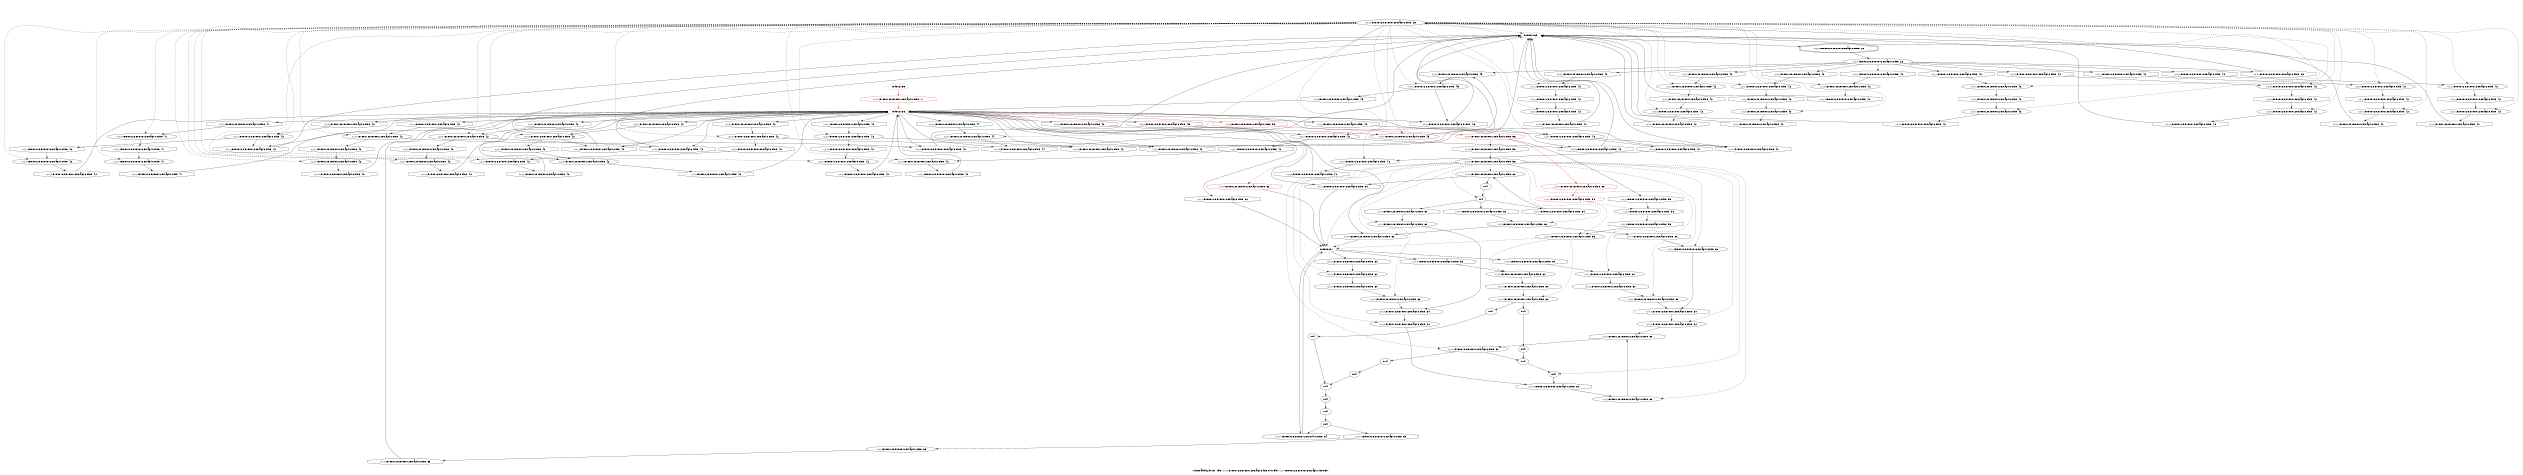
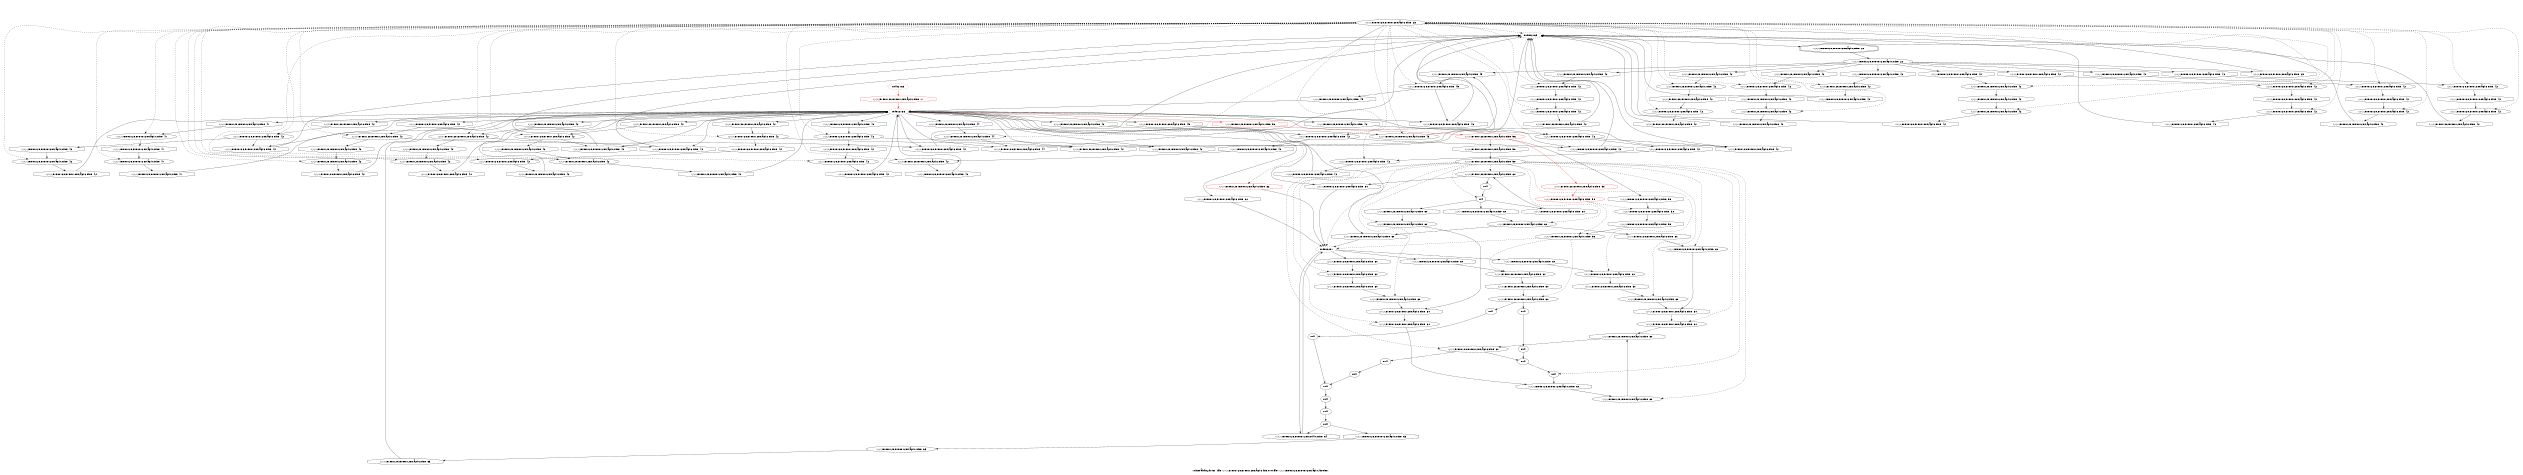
  digraph {
    label="Vulnerability from  'file ../../../Preon128/Preon128A/api.c line 8 to file ../../../Preon128/Preon128A/api.c line 58 ' "
    node [shape=octagon style=solid]
    n1 [label="../../../Preon128/Preon128A/api.c Line  23" shape=ellipse]
    n2 [label=node_2169 shape=ellipse style=dashed]
    n3 [label="../../../Preon128/Preon128A/api.c Line  42" shape=ellipse]
    n4 [label="../../../Preon128/Preon128A/api.c Line  42" shape=ellipse]
    n5 [label="../../../Preon128/Preon128A/api.c Line  42" shape=ellipse]
    n6 [label="../../../Preon128/Preon128A/api.c Line  42" shape=ellipse]
    n7 [label="../../../Preon128/Preon128A/api.c Line  44" shape=ellipse]
    n8 [label="../../../Preon128/Preon128A/api.c Line  42" shape=ellipse]
    n9 [label="../../../Preon128/Preon128A/api.c Line  42" shape=ellipse]
    n10 [label="../../../Preon128/Preon128A/api.c Line  47" shape=ellipse]
    n11 [label="../../../Preon128/Preon128A/api.c Line  42" shape=ellipse]
    n12 [label="../../../Preon128/Preon128A/api.c Line  42" shape=ellipse]
    n13 [label="../../../Preon128/Preon128A/api.c Line  42" shape=ellipse]
    n14 [label="../../../Preon128/Preon128A/api.c Line  42" shape=ellipse]
    n15 [label="../../../Preon128/Preon128A/api.c Line  42" shape=ellipse]
    n16 [label="../../../Preon128/Preon128A/api.c Line  42" shape=ellipse]
    n17 [label="../../../Preon128/Preon128A/api.c Line  42" shape=ellipse]
    n18 [label="../../../Preon128/Preon128A/api.c Line  42" shape=ellipse]
    n19 [label="../../../Preon128/Preon128A/api.c Line  42" shape=ellipse]
    n20 [label="../../../Preon128/Preon128A/api.c Line  42" shape=ellipse]
    n21 [label="../../../Preon128/Preon128A/api.c Line  42" shape=ellipse]
    n22 [label="../../../Preon128/Preon128A/api.c Line  42" shape=ellipse]
    n23 [label="../../../Preon128/Preon128A/api.c Line  42" shape=ellipse]
    n24 [label="../../../Preon128/Preon128A/api.c Line  45" shape=ellipse]
    n25 [label="../../../Preon128/Preon128A/api.c Line  42" shape=ellipse]
    n26 [label="../../../Preon128/Preon128A/api.c Line  42" shape=ellipse]
    n27 [label="../../../Preon128/Preon128A/api.c Line  42" shape=ellipse]
    n28 [label="../../../Preon128/Preon128A/api.c Line  45" shape=ellipse]
    n29 [label="../../../Preon128/Preon128A/api.c Line  42" shape=ellipse]
    n30 [label="../../../Preon128/Preon128A/api.c Line  42" shape=ellipse]
    n31 [label="../../../Preon128/Preon128A/api.c Line  42" shape=ellipse]
    n32 [label="../../../Preon128/Preon128A/api.c Line  42" shape=ellipse]
    n33 [label="../../../Preon128/Preon128A/api.c Line  42" shape=ellipse]
    n34 [label="../../../Preon128/Preon128A/api.c Line  42" shape=ellipse]
    n35 [label="../../../Preon128/Preon128A/api.c Line  42" shape=ellipse]
    n36 [label="../../../Preon128/Preon128A/api.c Line  47" shape=ellipse]
    n37 [label="../../../Preon128/Preon128A/api.c Line  42" shape=ellipse]
    n38 [label="../../../Preon128/Preon128A/api.c Line  42" shape=ellipse]
    n39 [label="../../../Preon128/Preon128A/api.c Line  22" shape=doubleoctagon]
    n40 [label="../../../Preon128/Preon128A/api.c Line  42"]
    n41 [label="../../../Preon128/Preon128A/api.c Line  42"]
    n42 [label="../../../Preon128/Preon128A/api.c Line  42"]
    n43 [label="../../../Preon128/Preon128A/api.c Line  42"]
    n44 [label="../../../Preon128/Preon128A/api.c Line  42"]
    n45 [label="../../../Preon128/Preon128A/api.c Line  42"]
    n46 [label="../../../Preon128/Preon128A/api.c Line  44"]
    n47 [label="../../../Preon128/Preon128A/api.c Line  42"]
    n48 [label="../../../Preon128/Preon128A/api.c Line  42"]
    n49 [label="../../../Preon128/Preon128A/api.c Line  47"]
    n50 [label="../../../Preon128/Preon128A/api.c Line  42"]
    n51 [label="../../../Preon128/Preon128A/api.c Line  42"]
    n52 [label="../../../Preon128/Preon128A/api.c Line  42"]
    n53 [label="../../../Preon128/Preon128A/api.c Line  42"]
    n54 [label="../../../Preon128/Preon128A/api.c Line  42"]
    n55 [label="../../../Preon128/Preon128A/api.c Line  42"]
    n56 [label="../../../Preon128/Preon128A/api.c Line  42"]
    n57 [label="../../../Preon128/Preon128A/api.c Line  42"]
    n58 [label="../../../Preon128/Preon128A/api.c Line  42"]
    n59 [label="../../../Preon128/Preon128A/api.c Line  42"]
    n60 [label="../../../Preon128/Preon128A/api.c Line  42"]
    n61 [label="../../../Preon128/Preon128A/api.c Line  42"]
    n62 [label="../../../Preon128/Preon128A/api.c Line  42"]
    n63 [label="../../../Preon128/Preon128A/api.c Line  42"]
    n64 [label="../../../Preon128/Preon128A/api.c Line  45"]
    n65 [label="../../../Preon128/Preon128A/api.c Line  42"]
    n66 [label="../../../Preon128/Preon128A/api.c Line  42"]
    n67 [label="../../../Preon128/Preon128A/api.c Line  42"]
    n68 [label="../../../Preon128/Preon128A/api.c Line  42"]
    n69 [label="../../../Preon128/Preon128A/api.c Line  42"]
-   n70 [label="../../../Preon128/Preon128A/api.c Preon  46"]
+   n70 [label="../../../Preon128/Preon128A/api.c Line  46"]
    n71 [label="../../../Preon128/Preon128A/api.c Line  45"]
    n72 [label="../../../Preon128/Preon128A/api.c Line  42"]
    n73 [label="../../../Preon128/Preon128A/api.c Line  42"]
    n74 [label="../../../Preon128/Preon128A/api.c Line  42"]
    n75 [label="../../../Preon128/Preon128A/api.c Line  42"]
    n76 [label="../../../Preon128/Preon128A/api.c Line  42"]
    n77 [label="../../../Preon128/Preon128A/api.c Line  42"]
    n78 [label="../../../Preon128/Preon128A/api.c Line  42"]
    n79 [label="../../../Preon128/Preon128A/api.c Line  42"]
    n80 [label="../../../Preon128/Preon128A/api.c Line  42"]
    n81 [label="../../../Preon128/Preon128A/api.c Line  47"]
    n82 [label="../../../Preon128/Preon128A/api.c Line  42"]
    n83 [label="../../../Preon128/Preon128A/api.c Line  42"]
    n84 [label="../../../Preon128/Preon128A/api.c Line  42"]
    n85 [label="../../../Preon128/Preon128A/api.c Line  22" shape=ellipse]
    node_2166 [color=red shape=ellipse style=dashed]
    n87 [label="../../../Preon128/Preon128A/api.c Line  42"]
    n88 [label="../../../Preon128/Preon128A/api.c Line  42"]
    n89 [label="../../../Preon128/Preon128A/api.c Line  42"]
    n90 [label="../../../Preon128/Preon128A/api.c Line  23"]
    n91 [label="../../../Preon128/Preon128A/api.c Line  42"]
    n92 [label="../../../Preon128/Preon128A/api.c Line  42"]
    n93 [label="../../../Preon128/Preon128A/api.c Line  42"]
    n94 [label="../../../Preon128/Preon128A/api.c Line  42"]
    n95 [label="../../../Preon128/Preon128A/api.c Line  42"]
    n96 [color=red label="../../../Preon128/Preon128A/api.c Line  11"]
    n97 [label="../../../Preon128/Preon128A/api.c Line  42"]
    n98 [label="../../../Preon128/Preon128A/api.c Line  44"]
    n99 [label="../../../Preon128/Preon128A/api.c Line  42"]
    n100 [label="../../../Preon128/Preon128A/api.c Line  47"]
    n101 [label="../../../Preon128/Preon128A/api.c Line  42"]
    n102 [label="../../../Preon128/Preon128A/api.c Line  60"]
    n103 [label="../../../Preon128/Preon128A/api.c Line  42"]
    n104 [label="../../../Preon128/Preon128A/api.c Line  42"]
    n105 [color=red label="../../../Preon128/Preon128A/api.c Line  56"]
    n106 [label="../../../Preon128/Preon128A/api.c Line  60"]
    n107 [label="../../../Preon128/Preon128A/api.c Line  60"]
    n108 [label="../../../Preon128/Preon128A/api.c Line  42"]
    n109 [label="../../../Preon128/Preon128A/api.c Line  45"]
    n110 [color=red label="../../../Preon128/Preon128A/api.c Line  62"]
    n111 [label="../../../Preon128/Preon128A/api.c Line  42"]
    n112 [label="../../../Preon128/Preon128A/api.c Line  42"]
    node_2281 [shape=ellipse style=dashed]
    n114 [color=red label="../../../Preon128/Preon128A/api.c Line  56" shape=ellipse]
    n115 [label="../../../Preon128/Preon128A/api.c Line  60"]
    n116 [label="../../../Preon128/Preon128A/api.c Line  60"]
    n117 [label="../../../Preon128/Preon128A/null.c Line  64"]
    n118 [label="../../../Preon128/Preon128A/api.c Line  60"]
    n119 [label="../../../Preon128/Preon128A/api.c Line  58"]
    n120 [color=red label="../../../Preon128/Preon128A/api.c Line  58"]
    n121 [label="../../../Preon128/Preon128A/api.c Line  58"]
-   node_2165 [color=red shape=ellipse style=dashed]
+   node_2165 [color=red shape=ellipse style=dashed label=null_2165]
    n123 [label="../../../Preon128/Preon128A/api.c Line  60"]
    n124 [label="../../../Preon128/Preon128A/api.c Line  60" shape=ellipse]
    n125 [label=null]
    n126 [label=null]
    n127 [label=null shape=ellipse]
    n128 [label=null shape=ellipse]
    n129 [label="../../../Preon128/Preon128A/api.c Line  60" shape=ellipse]
    n130 [label="../../../Preon128/Preon128A/api.c Line  63" shape=ellipse]
    n131 [label="../../../Preon128/Preon128A/api.c Line  63"]
    n132 [label="../../../Preon128/Preon128A/api.c Line  63"]
    n133 [label="../../../Preon128/Preon128A/api.c Line  58" shape=ellipse]
    n134 [color=red label="../../../Preon128/Preon128A/api.c Line  58" shape=ellipse]
    n135 [label="../../../Preon128/Preon128A/api.c Line  58" shape=ellipse]
    n136 [label="../../../Preon128/Preon128A/api.c Line  58"]
    n137 [label="../../../Preon128/Preon128A/api.c Line  58" shape=ellipse]
    n138 [label="../../../Preon128/Preon128A/api.c Line  60" shape=ellipse]
    n139 [label="../../../Preon128/Preon128A/api.c Line  60" shape=ellipse]
    n140 [label="../../../Preon128/Preon128A/api.c Line  60" shape=ellipse]
    n141 [label=null shape=ellipse]
    n142 [label="../../../Preon128/Preon128A/api.c Line  60" shape=ellipse]
    n143 [label="../../../Preon128/Preon128A/api.c Line  60" shape=ellipse]
    n144 [label="../../../Preon128/Preon128A/api.c Line  60" shape=ellipse]
    n145 [label="../../../Preon128/Preon128A/api.c Line  60" shape=ellipse]
    n146 [label="../../../Preon128/Preon128A/api.c Line  60" shape=ellipse]
    n147 [label="../../../Preon128/Preon128A/api.c Line  60" shape=ellipse]
    n148 [label="../../../Preon128/Preon128A/api.c Line  60" shape=ellipse]
    n149 [label="../../../Preon128/Preon128A/api.c Line  60" shape=ellipse]
    n150 [label="../../../Preon128/Preon128A/api.c Line  60" shape=ellipse]
    n151 [label="../../../Preon128/Preon128A/api.c Line  60"]
    n152 [label=null]
    n153 [label=null]
    n154 [label=null shape=ellipse]
    n155 [label=null shape=ellipse]
    n156 [label="../../../Preon128/Preon128A/api.c Line  60"]
    n157 [label="../../../Preon128/Preon128A/api.c Line  60"]
    n158 [label=null]
    n159 [label=null shape=ellipse]
    n160 [label="../../../Preon128/Preon128A/api.c Line  60"]
    n161 [label=null]
    n162 [label="../../../Preon128/Preon128A/api.c Line  60"]
    n163 [label="../../../Preon128/Preon128A/api.c Line  60"]
    n164 [label="../../../Preon128/Preon128A/api.c Line  60"]
    n165 [label="../../../Preon128/Preon128A/api.c Line  60"]
    n166 [label="../../../Preon128/Preon128A/api.c Line  60"]
    n167 [label="../../../Preon128/Preon128A/api.c Line  60"]
    n168 [label=null]
    n169 [label=null shape=ellipse]
    n1 -> n2 [style=dashed]
    n1 -> n3 [style=dashed]
    n1 -> n4 [style=dashed]
    n1 -> n5 [style=dashed]
    n1 -> n6 [style=dashed]
    n1 -> n7 [style=dashed]
    n1 -> n8 [style=dashed]
    n1 -> n9 [style=dashed]
    n1 -> n10 [style=dashed]
    n1 -> n11 [style=dashed]
    n1 -> n12 [style=dashed]
    n1 -> n13 [style=dashed]
    n1 -> n14 [style=dashed]
    n1 -> n15 [style=dashed]
    n1 -> n16 [style=dashed]
    n1 -> n17 [style=dashed]
    n1 -> n18 [style=dashed]
    n1 -> n19 [style=dashed]
    n1 -> n20 [style=dashed]
    n1 -> n21 [style=dashed]
    n1 -> n22 [style=dashed]
    n1 -> n23 [style=dashed]
    n1 -> n24 [style=dashed]
    n1 -> n25 [style=dashed]
    n1 -> n26 [style=dashed]
    n1 -> n27 [style=dashed]
    n1 -> n28 [style=dashed]
    n1 -> n29 [style=dashed]
    n1 -> n30 [style=dashed]
    n1 -> n31 [style=dashed]
    n1 -> n32 [style=dashed]
    n1 -> n33 [style=dashed]
    n1 -> n34 [style=dashed]
    n1 -> n35 [style=dashed]
    n1 -> n36 [style=dashed]
    n1 -> n37 [style=dashed]
    n1 -> n38 [style=dashed]
    n2 -> n39
    n3 -> n40
    n4 -> n41
    n4 -> n42
    n5 -> n43
    n6 -> n44
    n6 -> n45
    n7 -> n46
    n8 -> n47
    n9 -> n48
    n10 -> n49
    n11 -> n50
    n12 -> n51
    n13 -> n52
    n14 -> n53
    n14 -> n54
    n15 -> n55
    n16 -> n56
    n17 -> n57
    n18 -> n58
    n19 -> n59
    n20 -> n60
    n21 -> n61
    n22 -> n62
    n23 -> n63
    n24 -> n64
    n25 -> n65
    n25 -> n66
    n26 -> n67
    n26 -> n68
    n27 -> n69
    n28 -> n70
    n28 -> n71
    n29 -> n72
    n30 -> n73
    n30 -> n74
    n31 -> n75
    n32 -> n76
    n33 -> n77
    n34 -> n78
    n34 -> n79
    n35 -> n80
    n36 -> n81
    n37 -> n82
    n37 -> n83
    n38 -> n84
    n39 -> n85
    n40 -> n2
    n41 -> n2
    n42 -> n29
    n43 -> node_2166
    n44 -> n2
    n45 -> n21
    n46 -> n2
    n47 -> n22
    n48 -> n11
    n49 -> node_2166
    n50 -> n2
    n51 -> n2
    n52 -> n12
    n53 -> n2
    n54 -> n23
    n55 -> node_2166
    n56 -> node_2166
    n57 -> n2
    n58 -> n3
    n59 -> node_2166
    n60 -> n27
    n61 -> node_2166
    n62 -> n2
    n63 -> node_2166
    n64 -> n28
    n65 -> n2
    n66 -> n15
    n67 -> n2
    n68 -> n5
    n69 -> n2
    n70 -> n2
    n71 -> node_2166
    n72 -> node_2166
    n73 -> n2
    n74 -> n16
    n75 -> n35
    n76 -> node_2166
    n77 -> n17
    n78 -> n2
    n79 -> n32
    n80 -> n2
    n81 -> n10
    n82 -> n2
    n83 -> n19
    n84 -> n2
    n85 -> n64
    n85 -> n87
    n85 -> n88
    n85 -> n89
    n85 -> n90
    n85 -> n91
    n85 -> n92
    n85 -> n93
    n85 -> n94
    n85 -> n95
    node_2166 -> n41
    node_2166 -> n44
    node_2166 -> n46
    node_2166 -> n53
    node_2166 -> n65
    node_2166 -> n67
    node_2166 -> n70
    node_2166 -> n73
    node_2166 -> n78
    node_2166 -> n82
    node_2166 -> n97
    node_2166 -> n98
    node_2166 -> n99
    node_2166 -> n100
    node_2166 -> n101
    node_2166 -> n102
    node_2166 -> n103
    node_2166 -> n104
    node_2166 -> n105 [color=red]
    node_2166 -> n106
    node_2166 -> n107
    node_2166 -> n108
    node_2166 -> n109
    node_2166 -> n110 [style=dashed]
    node_2166 -> n111
    node_2166 -> n112
    n87 -> n18
    n88 -> n9
    n89 -> n8
    n90 -> n1
    n91 -> n20
    n92 -> n13
    n93 -> n31
    n94 -> n33
    n95 -> n38
    n96 -> node_2166 [color=red]
    n97 -> n26
    n98 -> n7
    n99 -> n30
    n100 -> n36
    n101 -> n14
    n102 -> node_2281
    n103 -> n37
    n104 -> n6
    n105 -> n114 [color=red]
    n106 -> node_2281
    n107 -> node_2281
    n108 -> n4
    n109 -> n24
    n110 -> node_2281
    n111 -> n25
    n112 -> n34
    node_2281 -> n115
    node_2281 -> n116
    node_2281 -> n117
    node_2281 -> n118
    n114 -> n119
    n114 -> n120 [color=red]
    n114 -> n121
    n115 -> n139
    n116 -> n144
    n117 -> node_2281
    n118 -> n149
    n119 -> n133
    n120 -> n134 [color=red]
    n121 -> n135
    node_2165 -> n96 [color=red]
    n123 -> n124
    n124 -> n125
    n124 -> n126
    n125 -> n127
    n126 -> n128
    n127 -> n160
    n128 -> n158
    n129 -> n123
    n130 -> n131
    n131 -> node_2166
    n132 -> n130
    n133 -> n136
    n134 -> n133 [style=dashed]
    n134 -> n137 [style=dashed]
    n135 -> node_2281 [style=dashed]
    n135 -> n124 [style=dashed]
    n135 -> n127 [style=dashed]
    n135 -> n129 [style=dashed]
    n135 -> n138 [style=dashed]
    n135 -> n139 [style=dashed]
    n135 -> n140 [style=dashed]
    n135 -> n141 [style=dashed]
    n135 -> n142 [style=dashed]
    n135 -> n143 [style=dashed]
    n135 -> n144 [style=dashed]
    n135 -> n145 [style=dashed]
    n135 -> n146 [style=dashed]
    n135 -> n147 [style=dashed]
    n135 -> n148 [style=dashed]
    n136 -> n137
    n137 -> node_2281 [style=dashed]
    n137 -> n149 [style=dashed]
    n137 -> n150 [style=dashed]
    n138 -> n157
    n139 -> n156
    n140 -> n102
    n140 -> n161
    n141 -> n162
    n141 -> n163
    n141 -> n164
    n142 -> n123
    n143 -> n160
    n144 -> n165
    n145 -> n166
    n146 -> n166
    n147 -> n106
    n147 -> n167
    n148 -> n157
    n149 -> n151
    n150 -> n152
    n150 -> n153
    n151 -> n150
    n152 -> n154
    n153 -> n155
    n154 -> n158
    n155 -> n125
    n156 -> n138
    n157 -> n129
    n158 -> n159
    n159 -> n168
    n160 -> n142
    n161 -> n141
    n162 -> n140
    n163 -> n146
    n164 -> n147
    n165 -> n145
    n166 -> n143
    n167 -> n148
    n168 -> n169
    n169 -> n117
    n169 -> n132
  }
